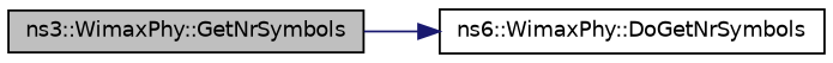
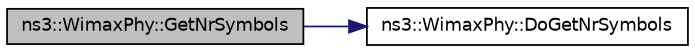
  digraph {
    rankdir=LR
    node [color=black fontname=Helvetica fontsize=10 shape=record style=filled]
    n1 [fillcolor=grey75 fontcolor=black height=0.2 label="ns3::WimaxPhy::GetNrSymbols" width=0.4]
-   n2 [fillcolor=white height=0.2 label="ns6::WimaxPhy::DoGetNrSymbols" width=0.4]
+   n2 [fillcolor=white height=0.2 label="ns3::WimaxPhy::DoGetNrSymbols" width=0.4]
    n1 -> n2 [color=midnightblue fontname=Helvetica fontsize=10 labelfontname=Helvetica labelfontsize=10 style=solid]
  }
